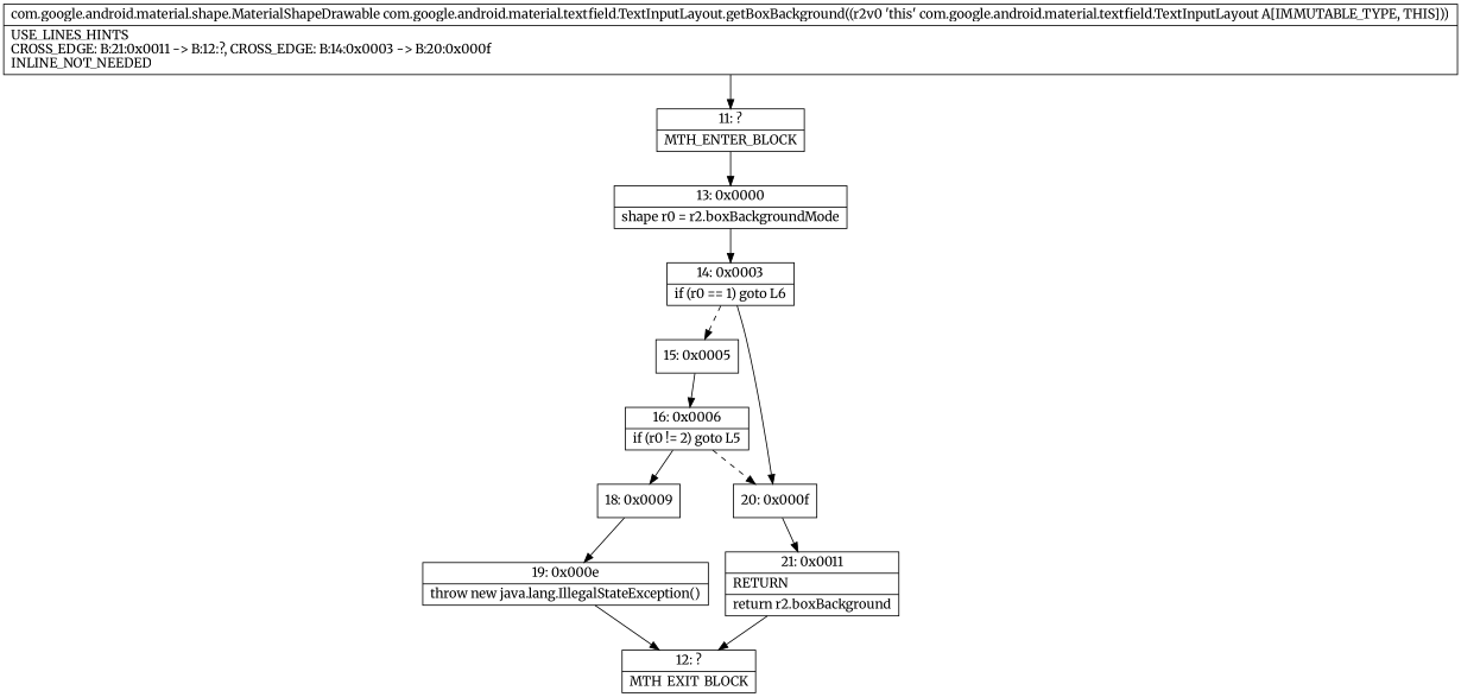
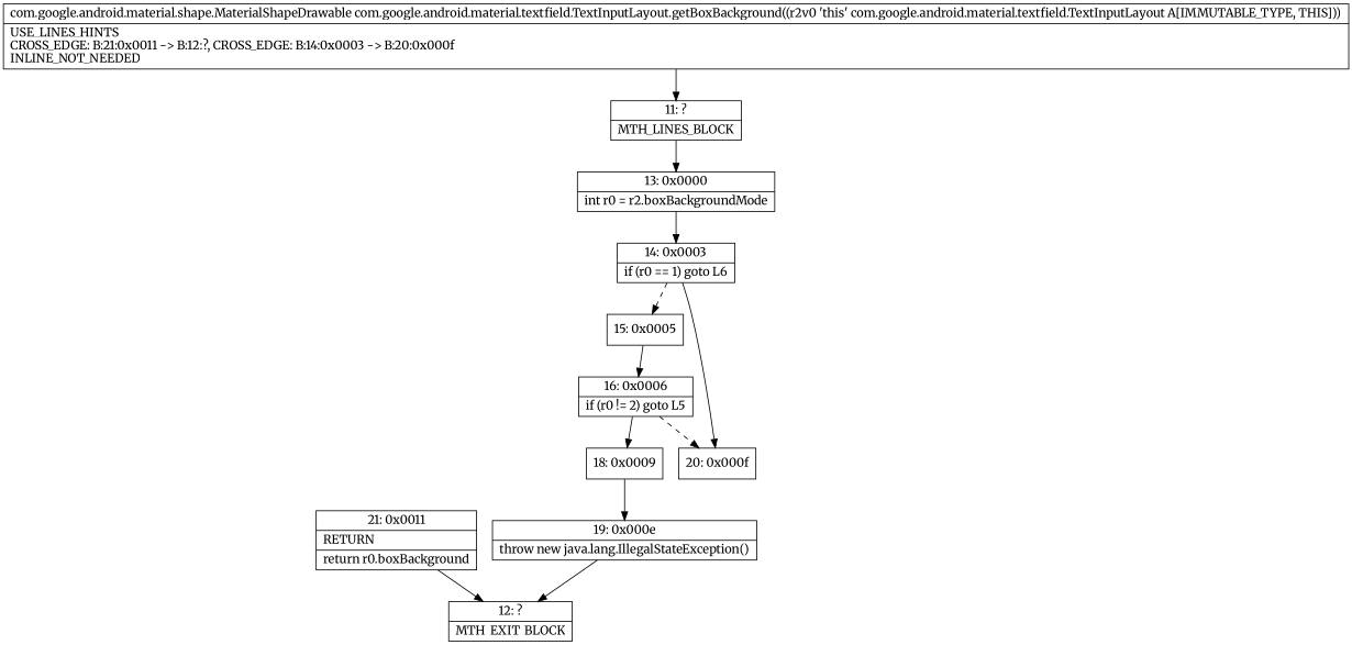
  digraph {
    fontname=Merriweather
    node [fontname=Merriweather shape=record]
    edge [fontname=Merriweather]
-   n1 [label="{11\:\ ?|MTH_ENTER_BLOCK\l}"]
-   n2 [label="{13\:\ 0x0000|shape r0 = r2.boxBackgroundMode\l}"]
+   n1 [label="{11\:\ ?|MTH_LINES_BLOCK\l}"]
+   n2 [label="{13\:\ 0x0000|int r0 = r2.boxBackgroundMode\l}"]
    n3 [label="{14\:\ 0x0003|if (r0 == 1) goto L6\l}"]
    n4 [label="{15\:\ 0x0005}"]
    n5 [label="{20\:\ 0x000f}"]
    n6 [label="{16\:\ 0x0006|if (r0 != 2) goto L5\l}"]
-   n7 [label="{21\:\ 0x0011|RETURN\l|return r2.boxBackground\l}"]
+   n7 [label="{21\:\ 0x0011|RETURN\l|return r0.boxBackground\l}"]
    n8 [label="{18\:\ 0x0009}"]
    n9 [label="{19\:\ 0x000e|throw new java.lang.IllegalStateException()\l}"]
    n10 [label="{12\:\ ?|MTH_EXIT_BLOCK\l}"]
    n11 [label="{com.google.android.material.shape.MaterialShapeDrawable com.google.android.material.textfield.TextInputLayout.getBoxBackground((r2v0 'this' com.google.android.material.textfield.TextInputLayout A[IMMUTABLE_TYPE, THIS]))  | USE_LINES_HINTS\lCROSS_EDGE: B:21:0x0011 \-\> B:12:?, CROSS_EDGE: B:14:0x0003 \-\> B:20:0x000f\lINLINE_NOT_NEEDED\l}"]
    n1 -> n2
    n2 -> n3
    n3 -> n4 [style=dashed]
    n3 -> n5
    n4 -> n6
-   n5 -> n7
    n6 -> n5 [style=dashed]
    n6 -> n8
    n7 -> n10
    n8 -> n9
    n9 -> n10
    n11 -> n1
  }
